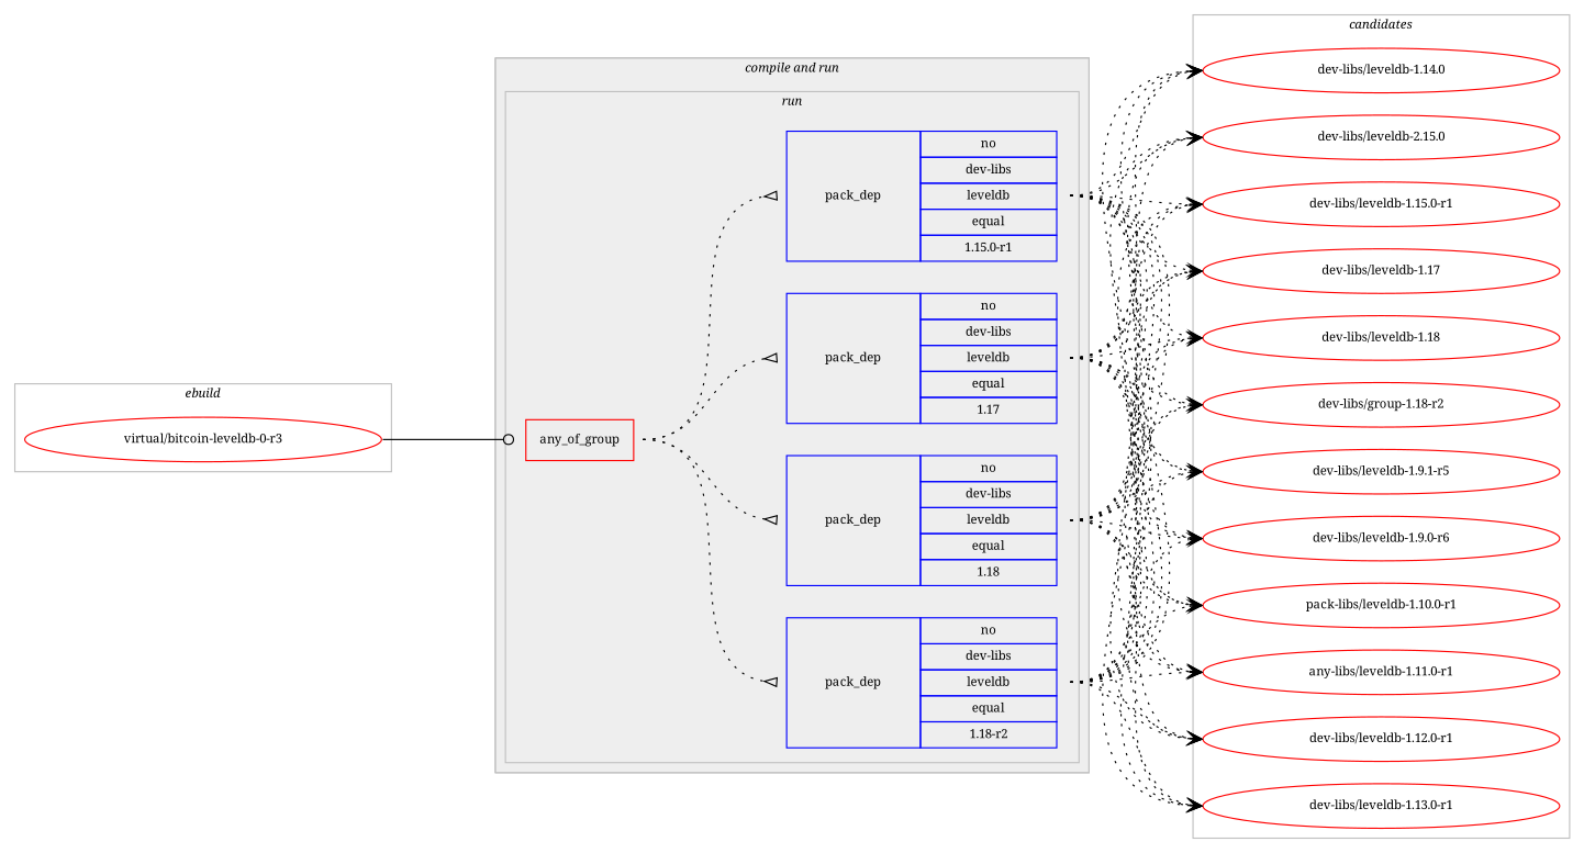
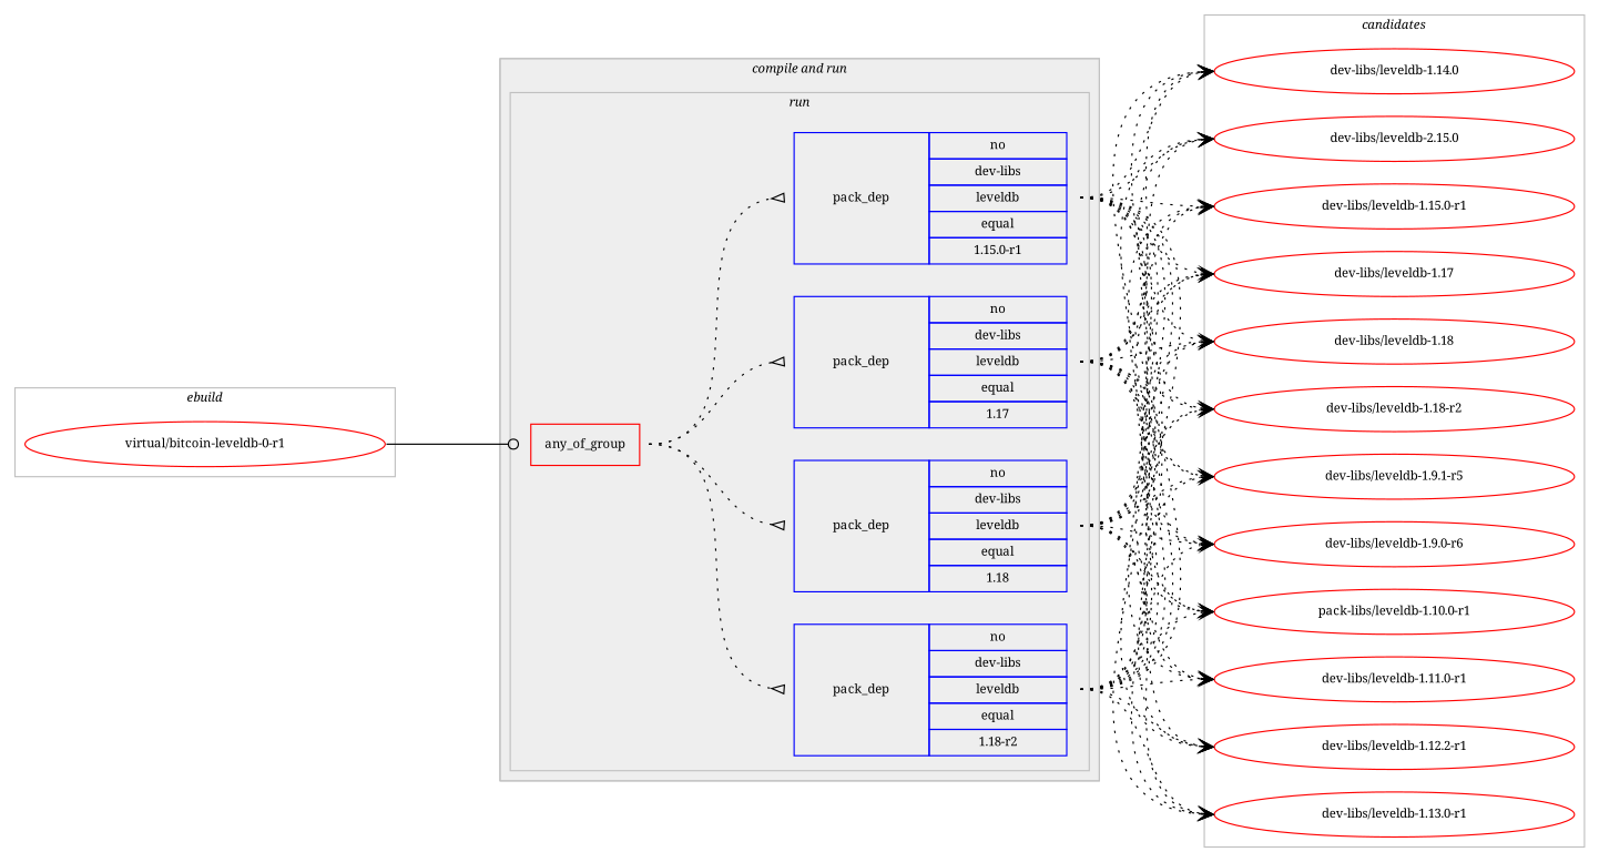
  digraph {
    compound=true
    concentrate=true
    fontname="Noto Serif"
    fontsize=10
    newrank=true
    rankdir=LR
    ranksep=1.5
    node [color=red fontname="Noto Serif" fontsize=10]
    edge [arrowhead=vee fontname="Noto Serif" headport=w style=dotted tailport=e weight=100]
-   n1 [label="virtual/bitcoin-leveldb-0-r3" width=4]
+   n1 [label="virtual/bitcoin-leveldb-0-r1" width=4]
    n2 [color=blue label=<<TABLE BORDER="0" CELLBORDER="1" CELLSPACING="0" CELLPADDING="4" WIDTH="220"><TR><TD ROWSPAN="6" CELLPADDING="30">pack_dep</TD></TR><TR><TD WIDTH="110">no</TD></TR><TR><TD>dev-libs</TD></TR><TR><TD>leveldb</TD></TR><TR><TD>equal</TD></TR><TR><TD>1.18-r2</TD></TR></TABLE>> shape=none]
    n3 [color=blue label=<<TABLE BORDER="0" CELLBORDER="1" CELLSPACING="0" CELLPADDING="4" WIDTH="220"><TR><TD ROWSPAN="6" CELLPADDING="30">pack_dep</TD></TR><TR><TD WIDTH="110">no</TD></TR><TR><TD>dev-libs</TD></TR><TR><TD>leveldb</TD></TR><TR><TD>equal</TD></TR><TR><TD>1.18</TD></TR></TABLE>> shape=none]
    n4 [color=blue label=<<TABLE BORDER="0" CELLBORDER="1" CELLSPACING="0" CELLPADDING="4" WIDTH="220"><TR><TD ROWSPAN="6" CELLPADDING="30">pack_dep</TD></TR><TR><TD WIDTH="110">no</TD></TR><TR><TD>dev-libs</TD></TR><TR><TD>leveldb</TD></TR><TR><TD>equal</TD></TR><TR><TD>1.17</TD></TR></TABLE>> shape=none]
    n5 [color=blue label=<<TABLE BORDER="0" CELLBORDER="1" CELLSPACING="0" CELLPADDING="4" WIDTH="220"><TR><TD ROWSPAN="6" CELLPADDING="30">pack_dep</TD></TR><TR><TD WIDTH="110">no</TD></TR><TR><TD>dev-libs</TD></TR><TR><TD>leveldb</TD></TR><TR><TD>equal</TD></TR><TR><TD>1.15.0-r1</TD></TR></TABLE>> shape=none]
    n6 [label=<<TABLE BORDER="0" CELLBORDER="1" CELLSPACING="0" CELLPADDING="4"><TR><TD CELLPADDING="10">any_of_group</TD></TR></TABLE>> shape=none]
    n7 [label="pack-libs/leveldb-1.10.0-r1" width=4]
-   n8 [label="any-libs/leveldb-1.11.0-r1" width=4]
-   n9 [label="dev-libs/leveldb-1.12.0-r1" width=4]
+   n8 [label="dev-libs/leveldb-1.11.0-r1" width=4]
+   n9 [label="dev-libs/leveldb-1.12.2-r1" width=4]
    n10 [label="dev-libs/leveldb-1.13.0-r1" width=4]
    n11 [label="dev-libs/leveldb-1.14.0" width=4]
    n12 [label="dev-libs/leveldb-2.15.0" width=4]
    n13 [label="dev-libs/leveldb-1.15.0-r1" width=4]
    n14 [label="dev-libs/leveldb-1.17" width=4]
    n15 [label="dev-libs/leveldb-1.18" width=4]
-   n16 [label="dev-libs/group-1.18-r2" width=4]
+   n16 [label="dev-libs/leveldb-1.18-r2" width=4]
    n17 [label="dev-libs/leveldb-1.9.1-r5" width=4]
    n18 [label="dev-libs/leveldb-1.9.0-r6" width=4]
    subgraph cluster_1 {
      color=gray
      label=<<i>ebuild</i>>
      rank=same
      n1
    }
    subgraph cluster_2 {
      color=gray
      label=<<i>dependencies</i>>
      subgraph cluster_3 {
        color=gray
        fillcolor="#eeeeee"
        label=<<i>compile</i>>
        style=filled
      }
      subgraph cluster_4 {
        color=gray
        fillcolor="#eeeeee"
        label=<<i>compile and run</i>>
        style=filled
      }
      subgraph cluster_5 {
        color=gray
        fillcolor="#eeeeee"
        label=<<i>run</i>>
        style=filled
        subgraph sub_6 {
          color=gray
          fillcolor="#eeeeee"
          label=<<i>run</i>>
          style=filled
          n6
          subgraph sub_7 {
            color=gray
            fillcolor="#eeeeee"
            label=<<i>run</i>>
            style=filled
            n2
          }
          subgraph sub_8 {
            color=gray
            fillcolor="#eeeeee"
            label=<<i>run</i>>
            style=filled
            n3
          }
          subgraph sub_9 {
            color=gray
            fillcolor="#eeeeee"
            label=<<i>run</i>>
            style=filled
            n4
          }
          subgraph sub_10 {
            color=gray
            fillcolor="#eeeeee"
            label=<<i>run</i>>
            style=filled
            n5
          }
        }
      }
    }
    subgraph cluster_11 {
      color=gray
      label=<<i>candidates</i>>
      rank=same
      subgraph sub_12 {
        color=black
        label=<<i>candidates</i>>
        nodesep=1
        rank=same
        n7
        n8
        n9
        n10
        n11
        n12
        n13
        n14
        n15
        n16
        n17
        n18
      }
      subgraph sub_13 {
        color=black
        label=<<i>candidates</i>>
        nodesep=1
        rank=same
        n7
        n8
        n9
        n10
        n11
        n12
        n13
        n14
        n15
        n16
        n17
        n18
      }
      subgraph sub_14 {
        color=black
        label=<<i>candidates</i>>
        nodesep=1
        rank=same
        n7
        n8
        n9
        n10
        n11
        n12
        n13
        n14
        n15
        n16
        n17
        n18
      }
      subgraph sub_15 {
        color=black
        label=<<i>candidates</i>>
        nodesep=1
        rank=same
        n7
        n8
        n9
        n10
        n11
        n12
        n13
        n14
        n15
        n16
        n17
        n18
      }
    }
    n1 -> n6 [arrowhead=odot style=solid weight=20]
    n2 -> n7
    n2 -> n8
    n2 -> n9
    n2 -> n10
    n2 -> n11
    n2 -> n12
    n2 -> n13
    n2 -> n14
    n2 -> n15
    n2 -> n16
    n2 -> n17
    n2 -> n18
    n3 -> n7
    n3 -> n8
    n3 -> n9
    n3 -> n10
    n3 -> n11
    n3 -> n12
    n3 -> n13
    n3 -> n14
    n3 -> n15
    n3 -> n16
    n3 -> n17
    n3 -> n18
    n4 -> n7
    n4 -> n8
    n4 -> n9
    n4 -> n10
    n4 -> n11
    n4 -> n12
    n4 -> n13
    n4 -> n14
    n4 -> n15
    n4 -> n16
    n4 -> n17
    n4 -> n18
    n5 -> n7
    n5 -> n8
    n5 -> n9
    n5 -> n10
    n5 -> n11
    n5 -> n12
    n5 -> n13
    n5 -> n14
    n5 -> n15
    n5 -> n16
    n5 -> n17
    n5 -> n18
    n6 -> n2 [arrowhead=oinv weight=20]
    n6 -> n3 [arrowhead=oinv weight=20]
    n6 -> n4 [arrowhead=oinv weight=20]
    n6 -> n5 [arrowhead=oinv weight=20]
  }
